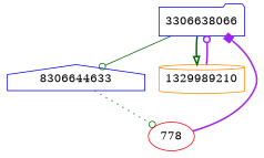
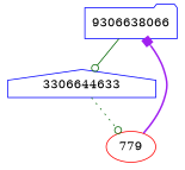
  strict digraph {
    node [color=blue]
    edge [arrowhead=odot color=darkgreen style=bold]
-   3306638066 [shape=folder]
-   3306644633 [shape=house label=8306644633]
-   1329989210 [color=darkorange shape=cylinder]
-   778 [color=red shape=ellipse]
+   3306638066 [shape=folder label=9306638066]
+   3306644633 [shape=house]
+   778 [color=red shape=ellipse label=779]
    3306638066 -> 3306644633 [style=solid]
-   3306638066 -> 1329989210 [arrowhead=onormal]
    3306644633 -> 778 [style=dotted]
-   1329989210 -> 3306638066 [color=purple]
    778 -> 3306638066 [arrowhead=box color=purple]
  }
